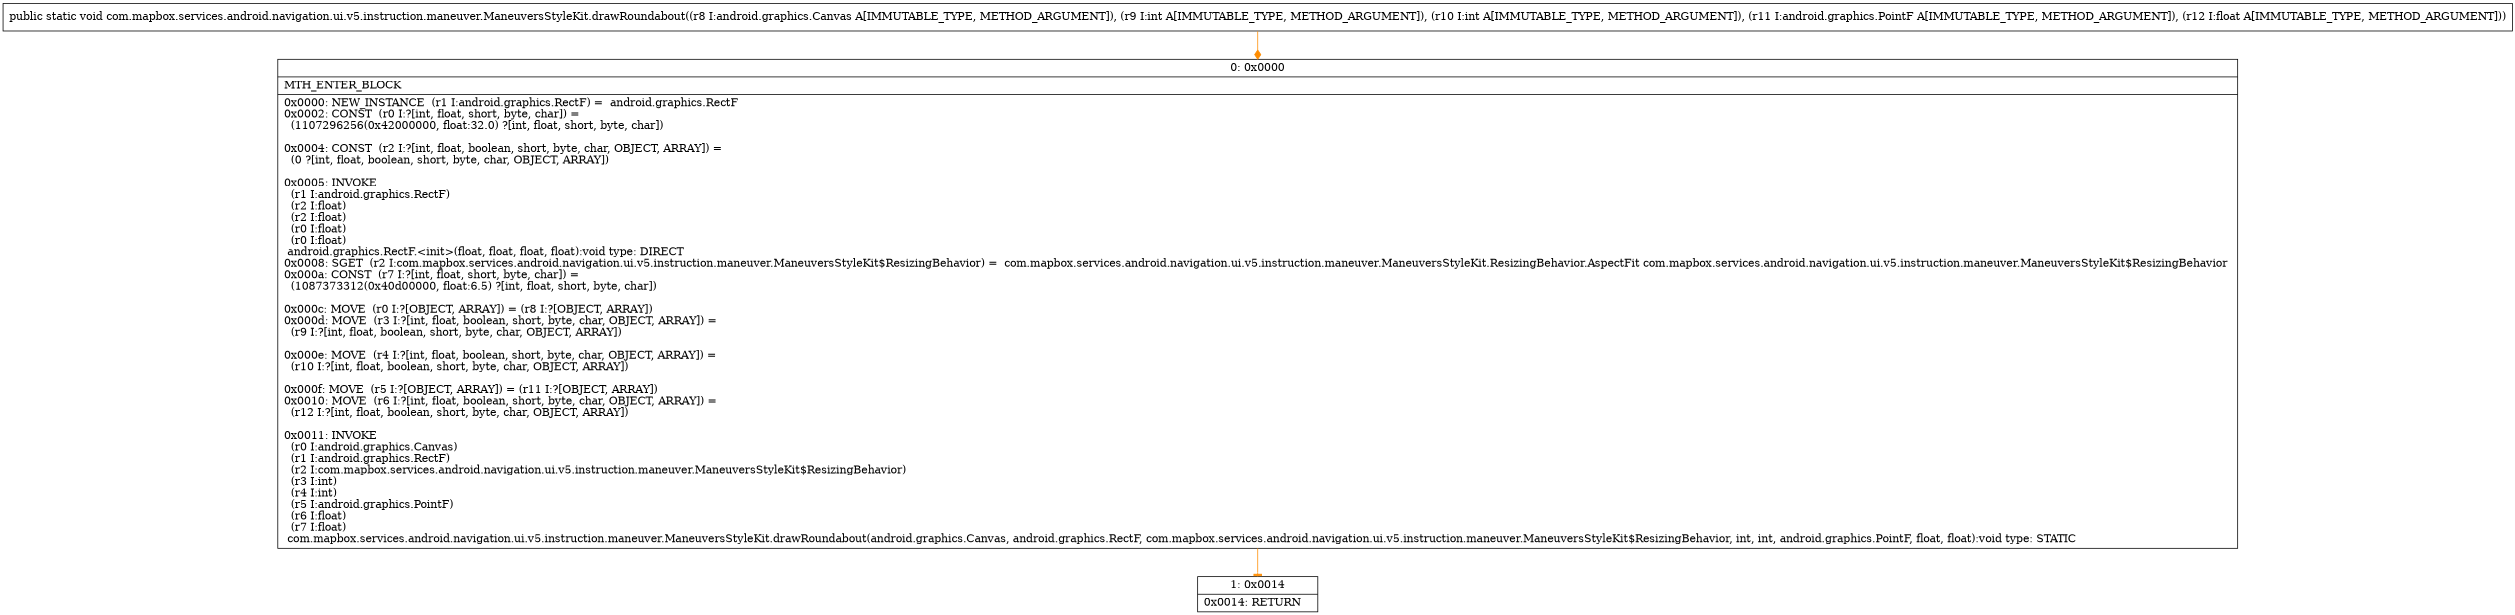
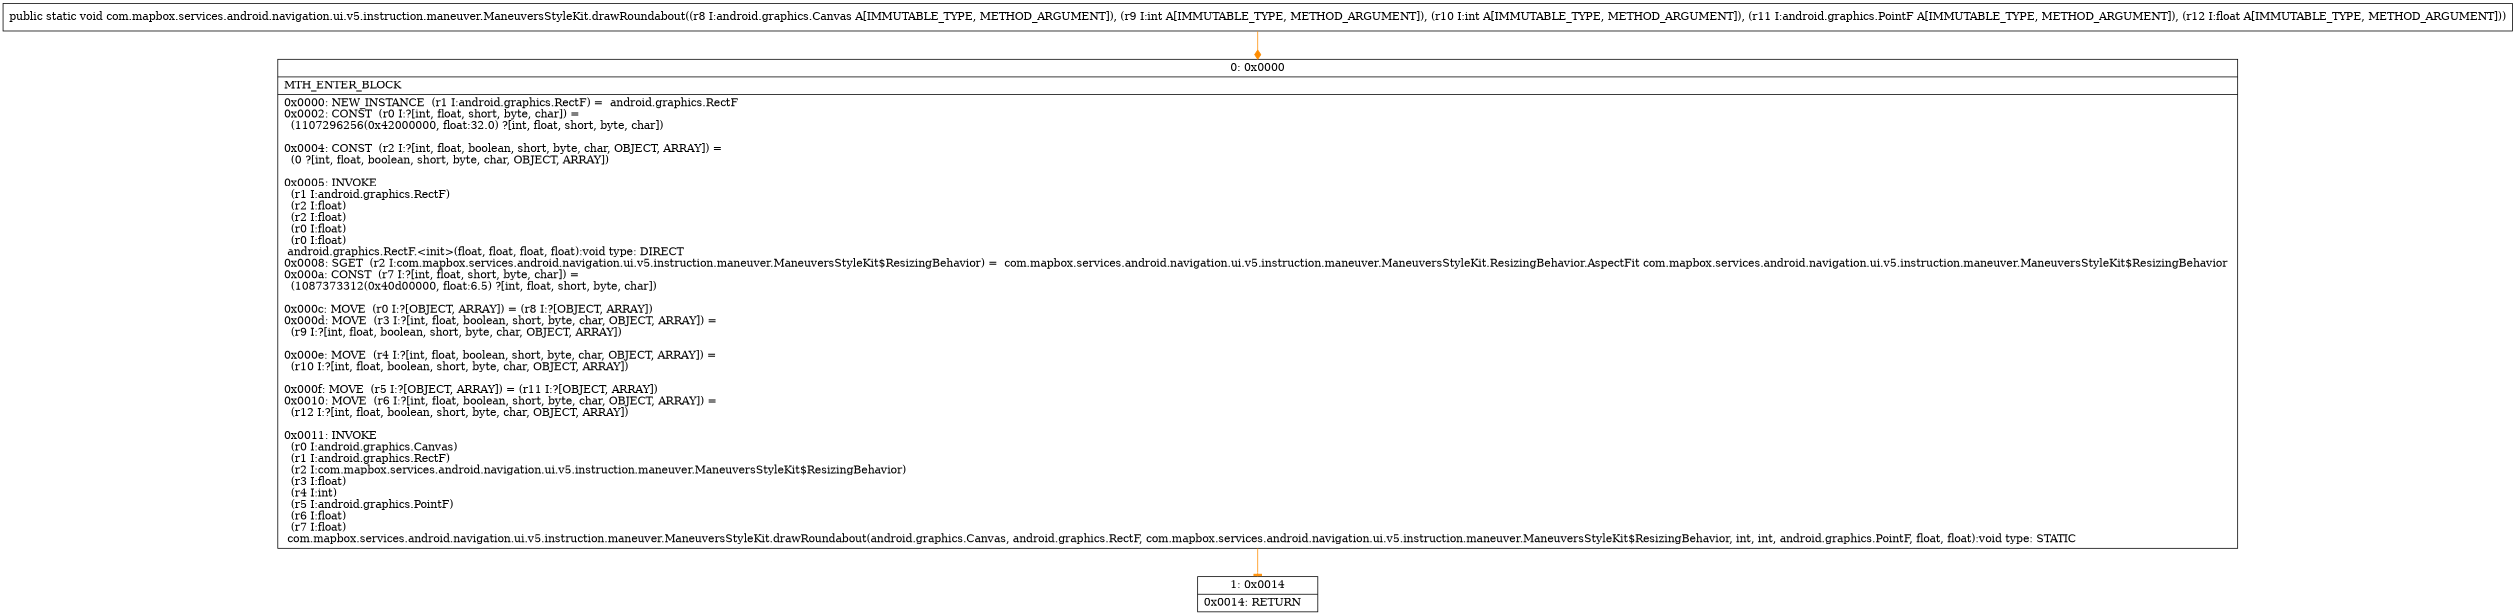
  digraph {
    node [shape=record]
    edge [color=darkorange]
-   n1 [label="{0\:\ 0x0000|MTH_ENTER_BLOCK\l|0x0000: NEW_INSTANCE  (r1 I:android.graphics.RectF) =  android.graphics.RectF \l0x0002: CONST  (r0 I:?[int, float, short, byte, char]) = \l  (1107296256(0x42000000, float:32.0) ?[int, float, short, byte, char])\l \l0x0004: CONST  (r2 I:?[int, float, boolean, short, byte, char, OBJECT, ARRAY]) = \l  (0 ?[int, float, boolean, short, byte, char, OBJECT, ARRAY])\l \l0x0005: INVOKE  \l  (r1 I:android.graphics.RectF)\l  (r2 I:float)\l  (r2 I:float)\l  (r0 I:float)\l  (r0 I:float)\l android.graphics.RectF.\<init\>(float, float, float, float):void type: DIRECT \l0x0008: SGET  (r2 I:com.mapbox.services.android.navigation.ui.v5.instruction.maneuver.ManeuversStyleKit$ResizingBehavior) =  com.mapbox.services.android.navigation.ui.v5.instruction.maneuver.ManeuversStyleKit.ResizingBehavior.AspectFit com.mapbox.services.android.navigation.ui.v5.instruction.maneuver.ManeuversStyleKit$ResizingBehavior \l0x000a: CONST  (r7 I:?[int, float, short, byte, char]) = \l  (1087373312(0x40d00000, float:6.5) ?[int, float, short, byte, char])\l \l0x000c: MOVE  (r0 I:?[OBJECT, ARRAY]) = (r8 I:?[OBJECT, ARRAY]) \l0x000d: MOVE  (r3 I:?[int, float, boolean, short, byte, char, OBJECT, ARRAY]) = \l  (r9 I:?[int, float, boolean, short, byte, char, OBJECT, ARRAY])\l \l0x000e: MOVE  (r4 I:?[int, float, boolean, short, byte, char, OBJECT, ARRAY]) = \l  (r10 I:?[int, float, boolean, short, byte, char, OBJECT, ARRAY])\l \l0x000f: MOVE  (r5 I:?[OBJECT, ARRAY]) = (r11 I:?[OBJECT, ARRAY]) \l0x0010: MOVE  (r6 I:?[int, float, boolean, short, byte, char, OBJECT, ARRAY]) = \l  (r12 I:?[int, float, boolean, short, byte, char, OBJECT, ARRAY])\l \l0x0011: INVOKE  \l  (r0 I:android.graphics.Canvas)\l  (r1 I:android.graphics.RectF)\l  (r2 I:com.mapbox.services.android.navigation.ui.v5.instruction.maneuver.ManeuversStyleKit$ResizingBehavior)\l  (r3 I:int)\l  (r4 I:int)\l  (r5 I:android.graphics.PointF)\l  (r6 I:float)\l  (r7 I:float)\l com.mapbox.services.android.navigation.ui.v5.instruction.maneuver.ManeuversStyleKit.drawRoundabout(android.graphics.Canvas, android.graphics.RectF, com.mapbox.services.android.navigation.ui.v5.instruction.maneuver.ManeuversStyleKit$ResizingBehavior, int, int, android.graphics.PointF, float, float):void type: STATIC \l}"]
+   n1 [label="{0\:\ 0x0000|MTH_ENTER_BLOCK\l|0x0000: NEW_INSTANCE  (r1 I:android.graphics.RectF) =  android.graphics.RectF \l0x0002: CONST  (r0 I:?[int, float, short, byte, char]) = \l  (1107296256(0x42000000, float:32.0) ?[int, float, short, byte, char])\l \l0x0004: CONST  (r2 I:?[int, float, boolean, short, byte, char, OBJECT, ARRAY]) = \l  (0 ?[int, float, boolean, short, byte, char, OBJECT, ARRAY])\l \l0x0005: INVOKE  \l  (r1 I:android.graphics.RectF)\l  (r2 I:float)\l  (r2 I:float)\l  (r0 I:float)\l  (r0 I:float)\l android.graphics.RectF.\<init\>(float, float, float, float):void type: DIRECT \l0x0008: SGET  (r2 I:com.mapbox.services.android.navigation.ui.v5.instruction.maneuver.ManeuversStyleKit$ResizingBehavior) =  com.mapbox.services.android.navigation.ui.v5.instruction.maneuver.ManeuversStyleKit.ResizingBehavior.AspectFit com.mapbox.services.android.navigation.ui.v5.instruction.maneuver.ManeuversStyleKit$ResizingBehavior \l0x000a: CONST  (r7 I:?[int, float, short, byte, char]) = \l  (1087373312(0x40d00000, float:6.5) ?[int, float, short, byte, char])\l \l0x000c: MOVE  (r0 I:?[OBJECT, ARRAY]) = (r8 I:?[OBJECT, ARRAY]) \l0x000d: MOVE  (r3 I:?[int, float, boolean, short, byte, char, OBJECT, ARRAY]) = \l  (r9 I:?[int, float, boolean, short, byte, char, OBJECT, ARRAY])\l \l0x000e: MOVE  (r4 I:?[int, float, boolean, short, byte, char, OBJECT, ARRAY]) = \l  (r10 I:?[int, float, boolean, short, byte, char, OBJECT, ARRAY])\l \l0x000f: MOVE  (r5 I:?[OBJECT, ARRAY]) = (r11 I:?[OBJECT, ARRAY]) \l0x0010: MOVE  (r6 I:?[int, float, boolean, short, byte, char, OBJECT, ARRAY]) = \l  (r12 I:?[int, float, boolean, short, byte, char, OBJECT, ARRAY])\l \l0x0011: INVOKE  \l  (r0 I:android.graphics.Canvas)\l  (r1 I:android.graphics.RectF)\l  (r2 I:com.mapbox.services.android.navigation.ui.v5.instruction.maneuver.ManeuversStyleKit$ResizingBehavior)\l  (r3 I:float)\l  (r4 I:int)\l  (r5 I:android.graphics.PointF)\l  (r6 I:float)\l  (r7 I:float)\l com.mapbox.services.android.navigation.ui.v5.instruction.maneuver.ManeuversStyleKit.drawRoundabout(android.graphics.Canvas, android.graphics.RectF, com.mapbox.services.android.navigation.ui.v5.instruction.maneuver.ManeuversStyleKit$ResizingBehavior, int, int, android.graphics.PointF, float, float):void type: STATIC \l}"]
    n2 [label="{1\:\ 0x0014|0x0014: RETURN   \l}"]
    n3 [label="{public static void com.mapbox.services.android.navigation.ui.v5.instruction.maneuver.ManeuversStyleKit.drawRoundabout((r8 I:android.graphics.Canvas A[IMMUTABLE_TYPE, METHOD_ARGUMENT]), (r9 I:int A[IMMUTABLE_TYPE, METHOD_ARGUMENT]), (r10 I:int A[IMMUTABLE_TYPE, METHOD_ARGUMENT]), (r11 I:android.graphics.PointF A[IMMUTABLE_TYPE, METHOD_ARGUMENT]), (r12 I:float A[IMMUTABLE_TYPE, METHOD_ARGUMENT])) }"]
    n1 -> n2 [arrowhead=tee]
    n3 -> n1 [arrowhead=diamond]
  }
